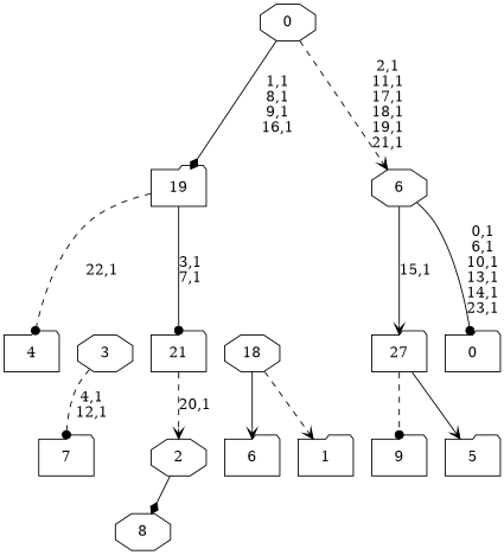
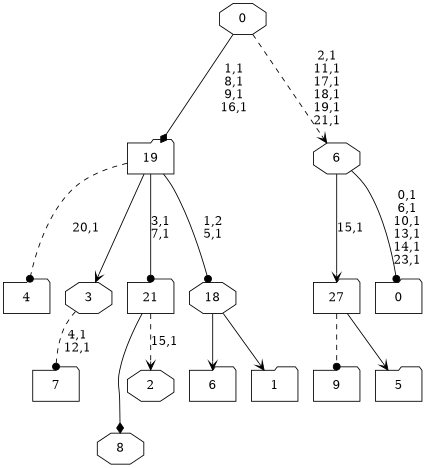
  digraph {
    node [shape=folder]
    edge [arrowhead=vee style=solid]
    n1 [label=9]
    n2 [label=8 shape=octagon]
    n3 [label=7]
    n4 [label=6]
    n5 [label=5]
    27
    n7 [label=4]
    n8 [label=3 shape=octagon]
    n9 [label=2 shape=octagon]
    21
    n11 [label=1]
    18 [shape=octagon]
    n13 [label=19]
    n14 [label=0]
    6 [shape=octagon]
    0 [shape=octagon]
    27 -> n1 [arrowhead=dot style=dashed]
    27 -> n5
    n8 -> n3 [arrowhead=dot label="4,1\n12,1" style=dashed]
-   n9 -> n2 [arrowhead=diamond]
-   21 -> n9 [label="20,1" style=dashed]
+   21 -> n2 [arrowhead=diamond]
+   21 -> n9 [label="15,1" style=dashed]
    18 -> n4
-   18 -> n11 [style=dashed]
-   n13 -> n7 [arrowhead=dot label="22,1" style=dashed]
+   18 -> n11
+   n13 -> n7 [arrowhead=dot label="20,1" style=dashed]
+   n13 -> n8
    n13 -> 21 [arrowhead=dot label="3,1\n7,1"]
+   n13 -> 18 [arrowhead=dot label="1,2\n5,1"]
    6 -> 27 [label="15,1"]
    6 -> n14 [arrowhead=dot label="0,1\n6,1\n10,1\n13,1\n14,1\n23,1"]
    0 -> n13 [arrowhead=diamond label="1,1\n8,1\n9,1\n16,1"]
    0 -> 6 [label="2,1\n11,1\n17,1\n18,1\n19,1\n21,1" style=dashed]
  }
